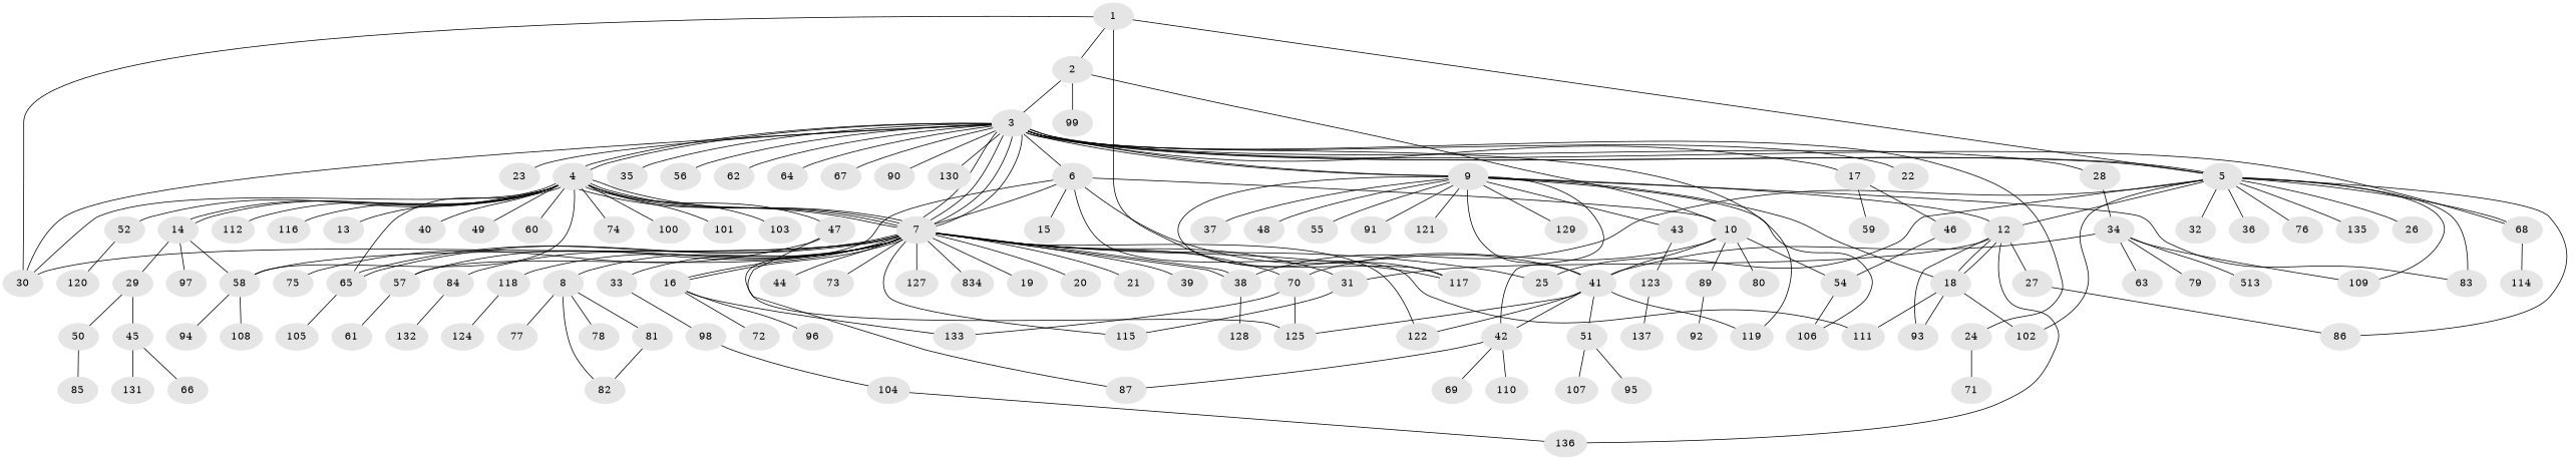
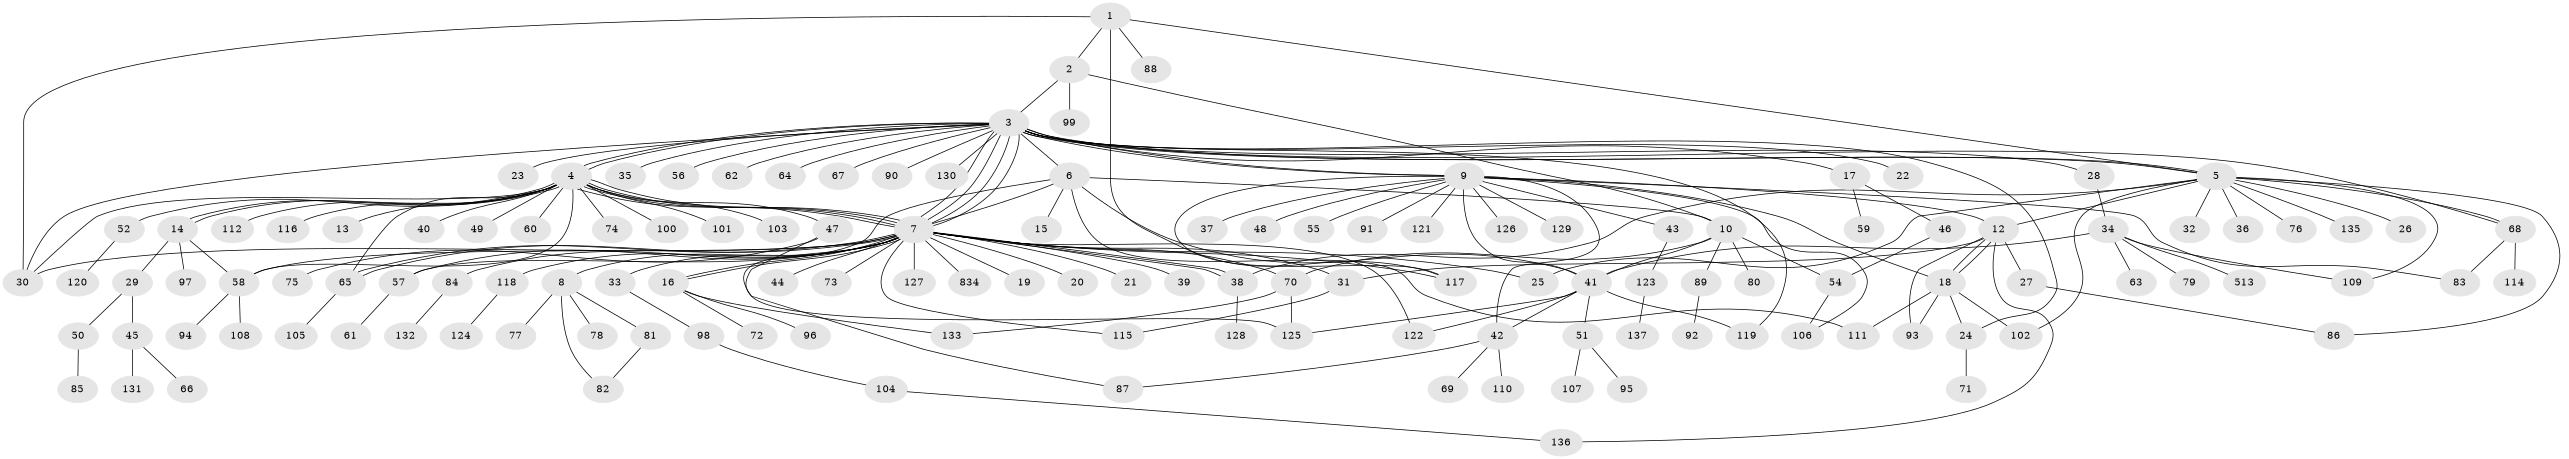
  graph {
    node [color=gray90 style=filled]
    1
    2
    5
    30
+   88
    117
    3
    10
    99
    68
    12
    25
    26
    32
    36
    38
    76
    86
    102
    109
    135
    4
    6
    7
    9
    17
    22
    23
    24
    28
    35
    56
    62
    64
    67
    90
    119
    130
    41
    70
    54
    80
    89
    13
    14
    40
    47
    49
    52
    58
    60
    65
    74
    100
    101
    103
    112
    116
    15
    57
    111
    8
    16
    19
    20
    21
    31
    33
    39
    44
    73
    84
    87
    115
    118
    122
    127
    n78 [label=834]
    18
    37
    42
    43
    48
    55
    83
    91
    106
    121
+   126
    129
    46
    59
    71
    34
    63
    79
    n97 [label=513]
    114
    29
    97
    125
    75
    120
    94
    108
    105
    27
    93
    136
    128
    51
    61
    77
    78
    81
    82
    72
    96
    133
    98
    132
    124
    69
    110
    123
    92
    45
    50
    66
    131
    85
    104
    95
    107
    137
    1 -- 2
    1 -- 5
    1 -- 30
+   1 -- 88
    1 -- 117
    2 -- 3
    2 -- 10
    2 -- 99
    5 -- 68
    5 -- 12
    5 -- 25
    5 -- 26
    5 -- 32
    5 -- 36
    5 -- 38
    5 -- 76
    5 -- 86
    5 -- 102
    5 -- 109
    5 -- 135
    3 -- 5
    3 -- 5
    3 -- 30
    3 -- 68
    3 -- 4
    3 -- 4
    3 -- 6
    3 -- 7
    3 -- 7
    3 -- 7
    3 -- 7
    3 -- 9
    3 -- 9
    3 -- 17
    3 -- 22
    3 -- 23
    3 -- 24
    3 -- 28
    3 -- 35
    3 -- 56
    3 -- 62
    3 -- 64
    3 -- 67
    3 -- 90
    3 -- 119
    3 -- 130
    10 -- 41
    10 -- 70
    10 -- 54
    10 -- 80
    10 -- 89
-   5 -- 83
+   68 -- 83
    68 -- 114
    12 -- 31
    12 -- 18
    12 -- 18
    12 -- 27
    12 -- 93
    12 -- 136
    38 -- 128
    4 -- 30
    4 -- 7
    4 -- 7
    4 -- 7
    4 -- 7
    4 -- 13
    4 -- 14
    4 -- 14
    4 -- 40
    4 -- 47
    4 -- 49
    4 -- 52
    4 -- 58
    4 -- 60
    4 -- 65
    4 -- 74
    4 -- 100
    4 -- 101
    4 -- 103
    4 -- 112
    4 -- 116
    6 -- 10
    6 -- 7
    6 -- 41
    6 -- 15
    6 -- 57
    6 -- 111
    7 -- 30
    7 -- 117
    7 -- 25
    7 -- 38
    7 -- 38
    7 -- 70
    7 -- 58
    7 -- 65
    7 -- 65
    7 -- 57
    7 -- 8
    7 -- 16
    7 -- 16
    7 -- 19
    7 -- 20
    7 -- 21
    7 -- 31
    7 -- 33
    7 -- 39
    7 -- 44
    7 -- 73
    7 -- 84
    7 -- 87
    7 -- 115
    7 -- 118
    7 -- 122
    7 -- 127
    7 -- n78
    9 -- 117
    9 -- 12
    9 -- 41
    9 -- 18
    9 -- 37
    9 -- 42
    9 -- 43
    9 -- 48
    9 -- 55
    9 -- 83
    9 -- 91
    9 -- 106
    9 -- 121
+   9 -- 126
    9 -- 129
    17 -- 46
    17 -- 59
    24 -- 71
    28 -- 34
    41 -- 119
    41 -- 122
    41 -- 42
    41 -- 125
    41 -- 51
    70 -- 125
    70 -- 133
    54 -- 106
    89 -- 92
    14 -- 58
    14 -- 29
    14 -- 97
    47 -- 125
    47 -- 75
    52 -- 120
    58 -- 94
    58 -- 108
    65 -- 105
    57 -- 61
    8 -- 77
    8 -- 78
    8 -- 81
    8 -- 82
    16 -- 72
    16 -- 96
    16 -- 133
    31 -- 115
    33 -- 98
    84 -- 132
    118 -- 124
    18 -- 102
+   18 -- 24
    18 -- 111
    18 -- 93
    42 -- 87
    42 -- 69
    42 -- 110
    43 -- 123
    46 -- 54
    34 -- 109
    34 -- 41
    34 -- 63
    34 -- 79
    34 -- n97
    29 -- 45
    29 -- 50
    27 -- 86
    51 -- 95
    51 -- 107
    81 -- 82
    98 -- 104
    123 -- 137
    45 -- 66
    45 -- 131
    50 -- 85
    104 -- 136
  }
